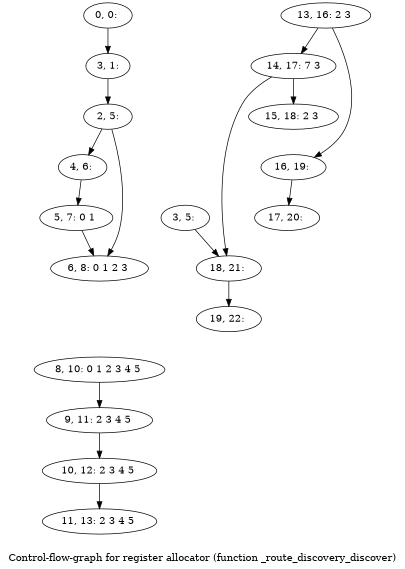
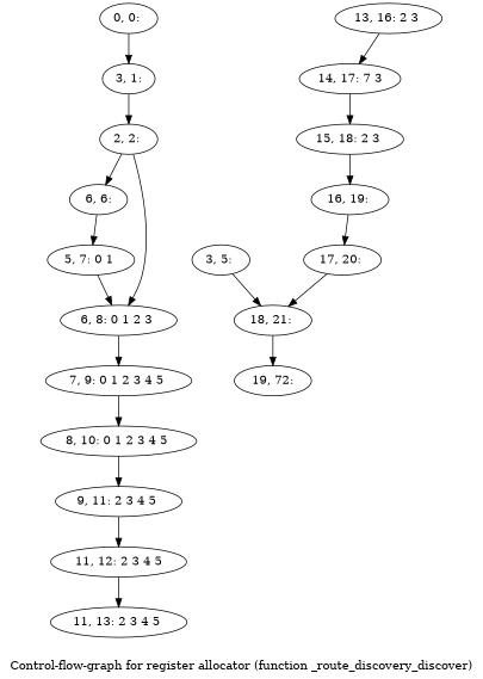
  digraph {
    label="Control-flow-graph for register allocator (function _route_discovery_discover)"
    n1 [label="0, 0: "]
    n2 [label="3, 1:"]
-   n3 [label="2, 5:"]
-   n4 [label="4, 6: "]
+   n3 [label="2, 2: "]
+   n4 [label="6, 6:"]
    n5 [label="6, 8: 0 1 2 3 "]
    n6 [label="3, 5: "]
    n7 [label="18, 21: "]
    n8 [label="5, 7: 0 1 "]
-   n9 [label="19, 22: "]
+   n9 [label="19, 72:"]
+   n10 [label="7, 9: 0 1 2 3 4 5 "]
    n11 [label="8, 10: 0 1 2 3 4 5 "]
    n12 [label="9, 11: 2 3 4 5 "]
-   n13 [label="10, 12: 2 3 4 5 "]
+   n13 [label="11, 12: 2 3 4 5"]
    n14 [label="11, 13: 2 3 4 5 "]
    n15 [label="13, 16: 2 3 "]
    n16 [label="14, 17: 7 3"]
    n17 [label="15, 18: 2 3 "]
    n18 [label="16, 19: "]
    n19 [label="17, 20: "]
    n1 -> n2
    n2 -> n3
    n3 -> n4
    n3 -> n5
    n4 -> n8
+   n5 -> n10
    n6 -> n7
    n7 -> n9
    n8 -> n5
+   n10 -> n11
    n11 -> n12
    n12 -> n13
    n13 -> n14
    n15 -> n16
    n16 -> n17
-   n15 -> n18
+   n17 -> n18
    n18 -> n19
-   n16 -> n7
+   n19 -> n7
  }
